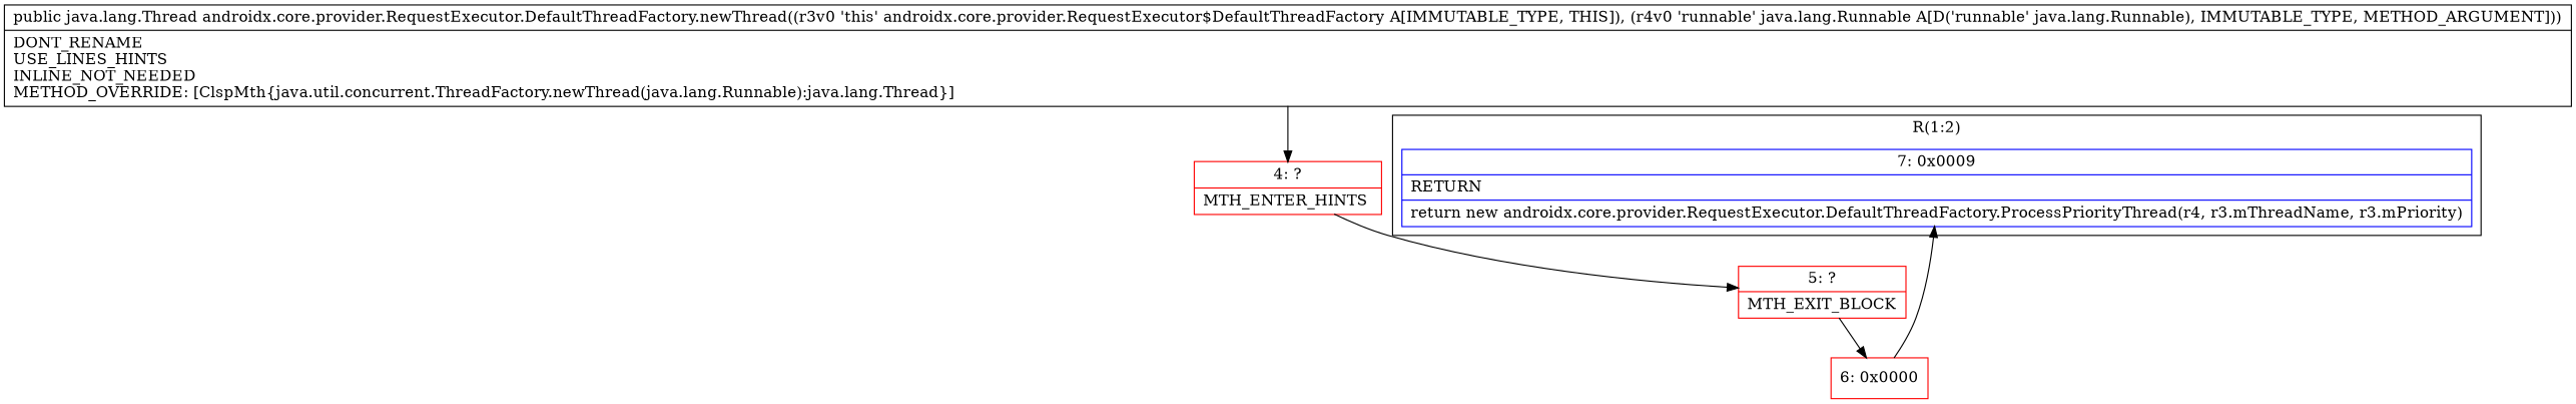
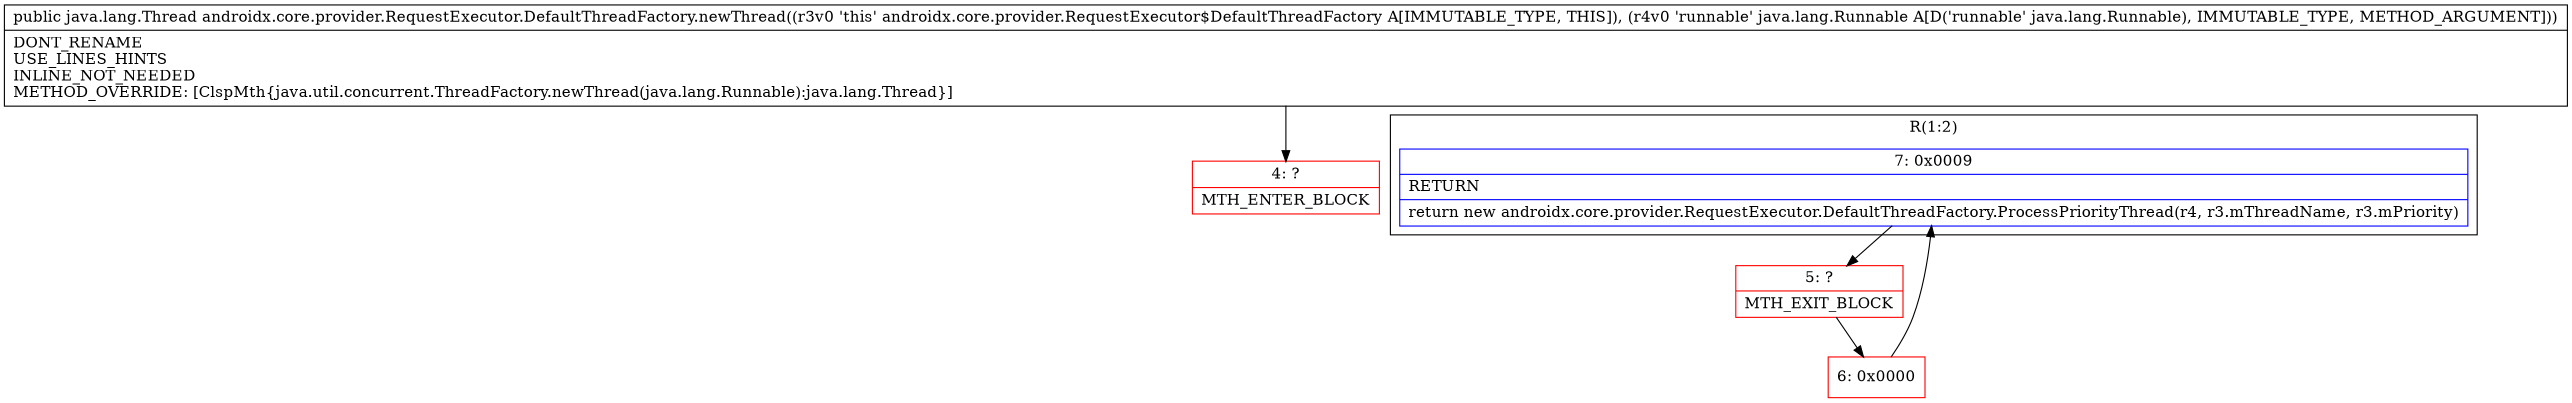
  digraph {
    fontname="DejaVu Serif"
    node [color=red fontname="DejaVu Serif" shape=record]
    edge [fontname="DejaVu Serif"]
    n1 [color=blue label="{7\:\ 0x0009|RETURN\l|return new androidx.core.provider.RequestExecutor.DefaultThreadFactory.ProcessPriorityThread(r4, r3.mThreadName, r3.mPriority)\l}"]
    n2 [label="{5\:\ ?|MTH_EXIT_BLOCK\l}"]
    n3 [label="{6\:\ 0x0000}"]
-   n4 [label="{4\:\ ?|MTH_ENTER_HINTS\l}"]
+   n4 [label="{4\:\ ?|MTH_ENTER_BLOCK\l}"]
    n5 [label="{public java.lang.Thread androidx.core.provider.RequestExecutor.DefaultThreadFactory.newThread((r3v0 'this' androidx.core.provider.RequestExecutor$DefaultThreadFactory A[IMMUTABLE_TYPE, THIS]), (r4v0 'runnable' java.lang.Runnable A[D('runnable' java.lang.Runnable), IMMUTABLE_TYPE, METHOD_ARGUMENT]))  | DONT_RENAME\lUSE_LINES_HINTS\lINLINE_NOT_NEEDED\lMETHOD_OVERRIDE: [ClspMth\{java.util.concurrent.ThreadFactory.newThread(java.lang.Runnable):java.lang.Thread\}]\l}" color=""]
    subgraph cluster_1 {
      label="R(1:2)"
      n1
    }
-   n4 -> n2
+   n1 -> n2
    n2 -> n3
    n3 -> n1
    n5 -> n4
  }
